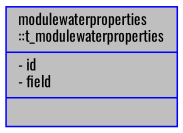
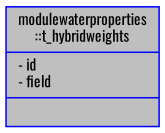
  digraph {
    fontname=Oswald
-   n1 [color=blue fillcolor=grey75 fontcolor=black fontname=Oswald fontsize=10 height=0.2 label="{modulewaterproperties\l::t_modulewaterproperties\n|- id\l- field\l|}" shape=record style=filled width=0.4]
+   n1 [color=blue fillcolor=grey75 fontcolor=black fontname=Oswald fontsize=10 height=0.2 label="{modulewaterproperties\l::t_hybridweights\n|- id\l- field\l|}" shape=record style=filled width=0.4]
  }
